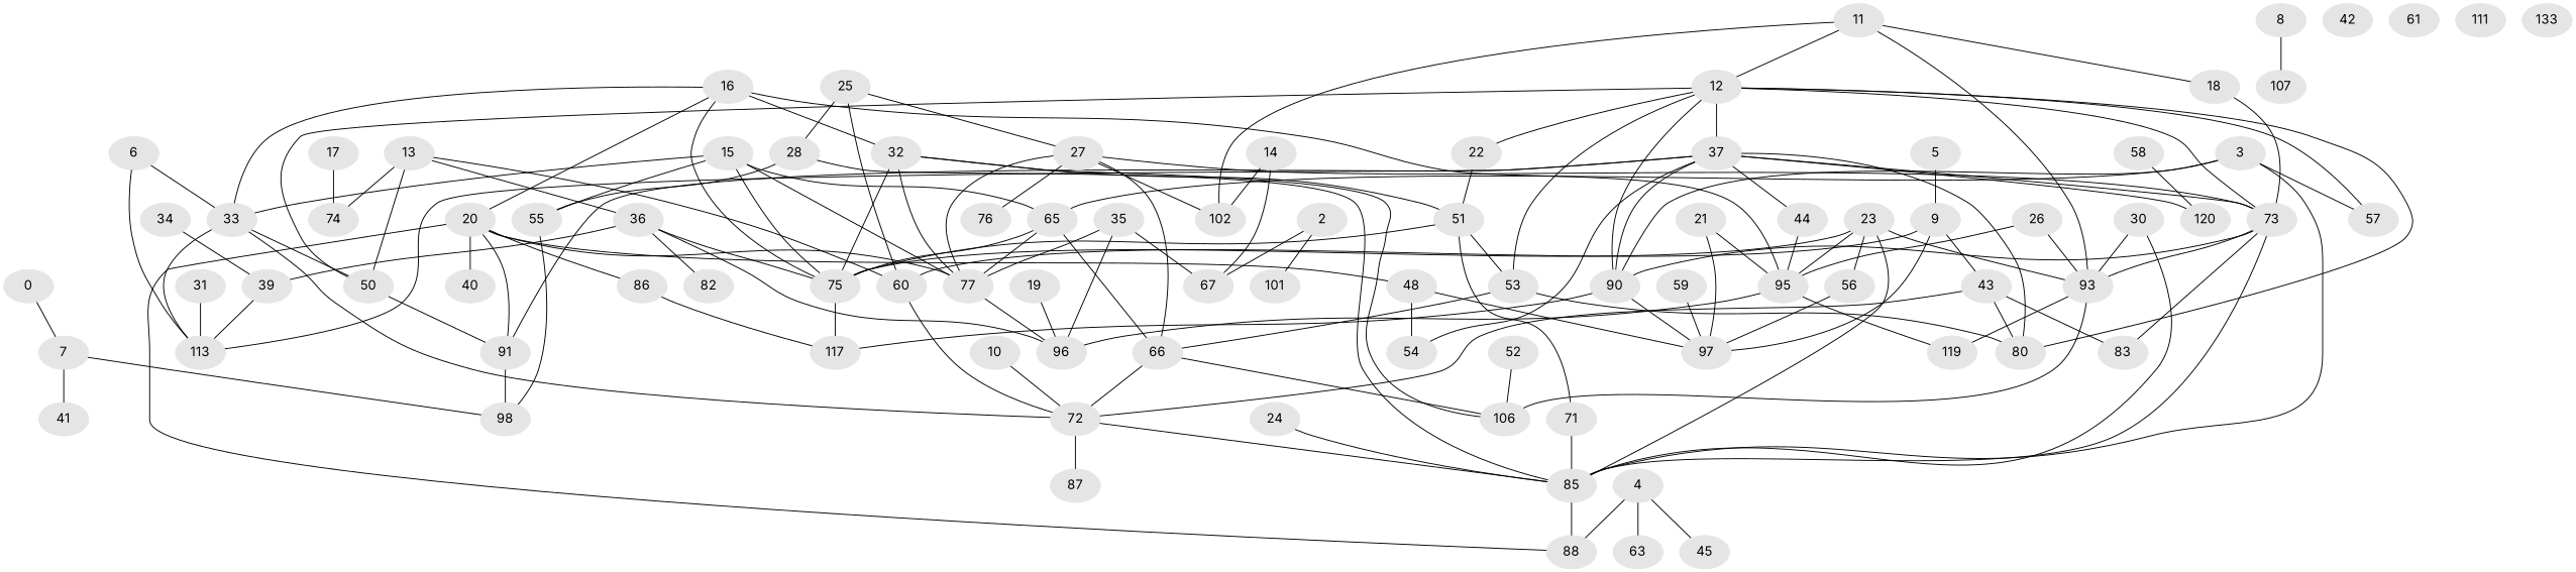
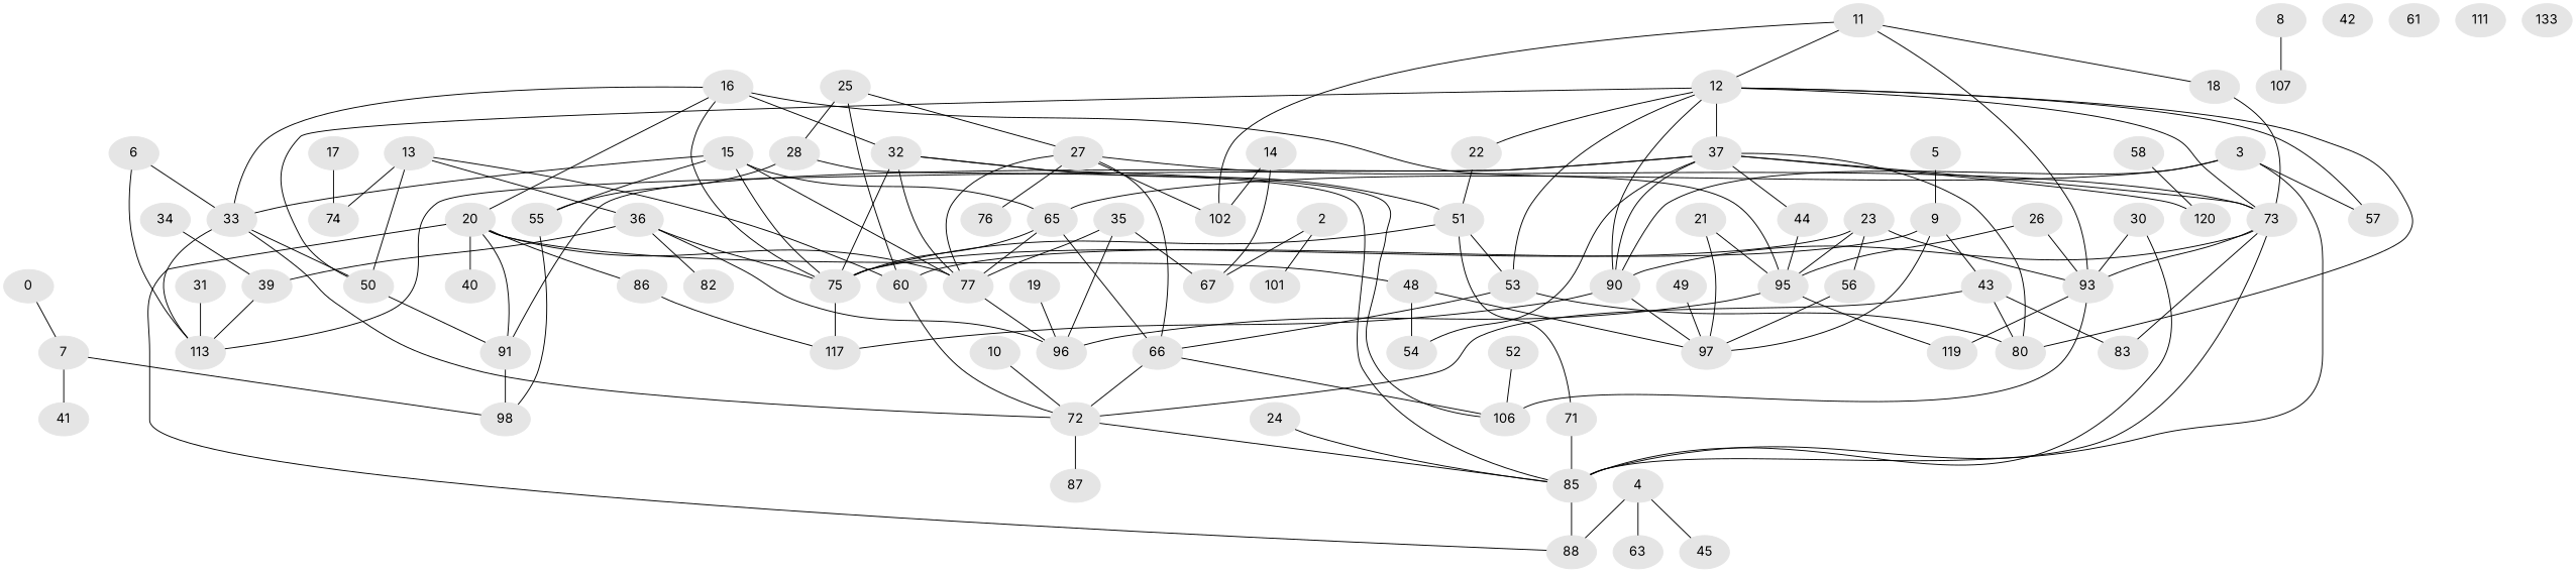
  graph {
    fontname=Inter
    node [color=gray90 fontname=Inter style=filled]
    edge [fontname=Inter]
    7 [super="+123"]
    41
    98
    n4 [label=0]
    67 [super="+99"]
    2
    101
    3 [super="+46"]
    57
    65 [super="+124"]
    85 [super="+92"]
    90 [super="+103"]
    75 [super="+127"]
    77 [super="+79"]
    66 [super="+115"]
    88 [super="+122"]
    97 [super="+129"]
    117
    4 [super="+104"]
    45
    63
    9 [super="+68"]
    43 [super="+94"]
    60
    5
    33 [super="+62"]
    113
    72 [super="+78"]
    50 [super="+128"]
    6
    8
    107
    80
    83
    87
    10
    11 [super="+84"]
    12 [super="+47"]
    18
    93 [super="+108"]
    102 [super="+118"]
    22
    37 [super="+59"]
    53 [super="+132"]
    73 [super="+89"]
    106 [super="+109"]
    119
    51 [super="+130"]
    91 [super="+131"]
    44 [super="+112"]
    54
    120
    13 [super="+69"]
    36 [super="+38"]
    74
    96
    39 [super="+126"]
    82
    14
    15 [super="+105"]
    55 [super="+100"]
    16 [super="+64"]
    20 [super="+121"]
    32 [super="+110"]
    95 [super="+125"]
    40
    48 [super="+81"]
    86
    17
    19
    21
    71
    23 [super="+70"]
    56
    24
    25 [super="+116"]
    27 [super="+114"]
    28 [super="+29"]
    76
    26
    30
    31
    34
    35
    42
-   49 [label=59]
+   49
    52
    58
    61
    111
    133
    7 -- 41
    7 -- 98
    n4 -- 7
    2 -- 67
    2 -- 101
    3 -- 57
    3 -- 65
    3 -- 85
    3 -- 90
    65 -- 75
    65 -- 77
    65 -- 66
    85 -- 88
    90 -- 97
    90 -- 117
    75 -- 117
    77 -- 96
    66 -- 72
    66 -- 106
    4 -- 88
    4 -- 45
    4 -- 63
    9 -- 97
    9 -- 43
    9 -- 60
    43 -- 72
    43 -- 80
    43 -- 83
    60 -- 72
    5 -- 9
    33 -- 113
    33 -- 72
    33 -- 50
    72 -- 85
    72 -- 87
    50 -- 91
    6 -- 33
    6 -- 113
    8 -- 107
    10 -- 72
    11 -- 12
    11 -- 18
    11 -- 93
    11 -- 102
    12 -- 57
    12 -- 90
    12 -- 50
    12 -- 80
    12 -- 22
    12 -- 37
    12 -- 53
    12 -- 73
    18 -- 73
    93 -- 106 [weight=2]
    93 -- 119
    22 -- 51
    37 -- 90
    37 -- 113
    37 -- 80
    37 -- 73
    37 -- 91
    37 -- 44
    37 -- 54
    37 -- 120
    53 -- 66
    53 -- 80
    73 -- 85
    73 -- 90
    73 -- 83
    73 -- 93
    51 -- 75
    51 -- 53
    51 -- 71
    91 -- 98
    44 -- 95
    13 -- 60
    13 -- 50
    13 -- 36
    13 -- 74
    36 -- 75
    36 -- 96
    36 -- 39
    36 -- 82
    39 -- 113
    14 -- 67
    14 -- 102
    15 -- 65
    15 -- 75
    15 -- 77
    15 -- 33
    15 -- 55
    55 -- 98
    16 -- 75
    16 -- 33
    16 -- 20
    16 -- 32 [weight=2]
    16 -- 95
    20 -- 77
    20 -- 88
    20 -- 91
    20 -- 40
    20 -- 48
    20 -- 86
    32 -- 75 [weight=2]
    32 -- 77
    32 -- 106
    32 -- 51
    95 -- 119
    95 -- 96
    48 -- 97
    48 -- 54
    86 -- 117
    17 -- 74
    19 -- 96
    21 -- 97
    21 -- 95
    71 -- 85
-   23 -- 85
    23 -- 75
    23 -- 93
    23 -- 95
    23 -- 56
    56 -- 97
    24 -- 85
    25 -- 60
    25 -- 27
    25 -- 28
    27 -- 77
    27 -- 66
    27 -- 102
    27 -- 73
    27 -- 76
    28 -- 85
    28 -- 55
    26 -- 93
    26 -- 95
    30 -- 85
    30 -- 93
    31 -- 113
    34 -- 39
    35 -- 67
    35 -- 77
    35 -- 96
    49 -- 97
    52 -- 106
    58 -- 120
  }
